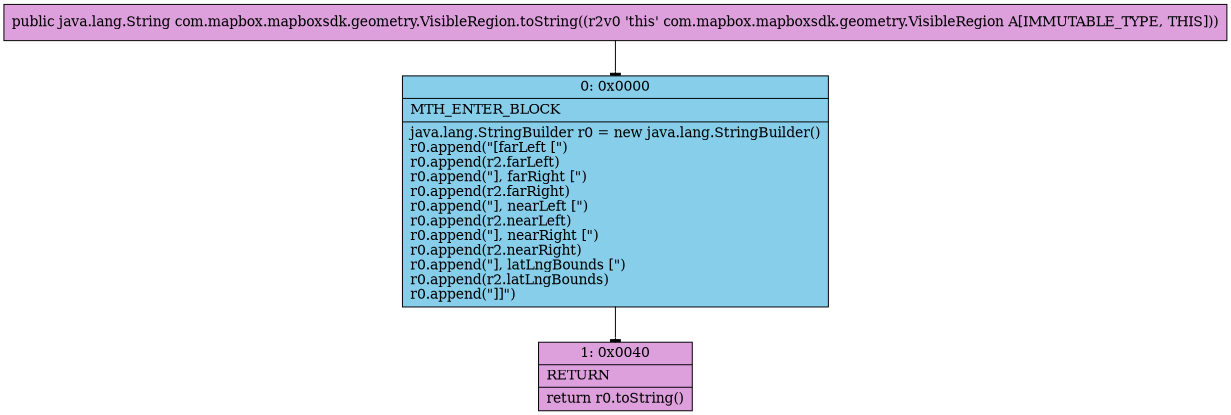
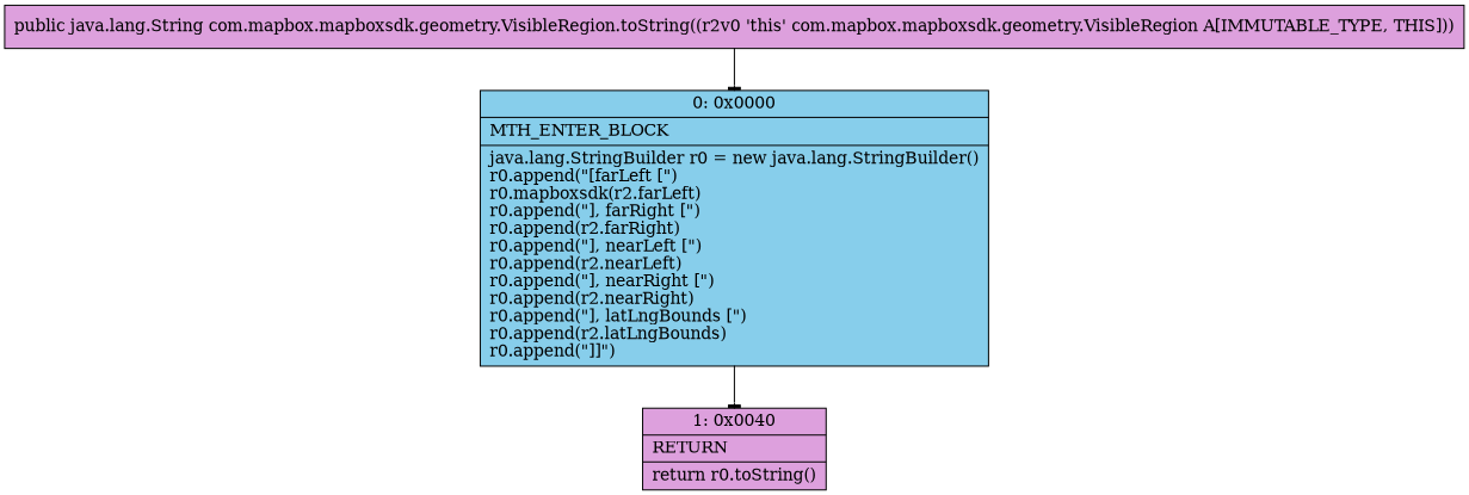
  digraph {
    node [shape=record style=filled fillcolor=plum]
    edge [arrowhead=tee]
-   n1 [label="{0\:\ 0x0000|MTH_ENTER_BLOCK\l|java.lang.StringBuilder r0 = new java.lang.StringBuilder()\lr0.append(\"[farLeft [\")\lr0.append(r2.farLeft)\lr0.append(\"], farRight [\")\lr0.append(r2.farRight)\lr0.append(\"], nearLeft [\")\lr0.append(r2.nearLeft)\lr0.append(\"], nearRight [\")\lr0.append(r2.nearRight)\lr0.append(\"], latLngBounds [\")\lr0.append(r2.latLngBounds)\lr0.append(\"]]\")\l}" fillcolor=skyblue]
+   n1 [label="{0\:\ 0x0000|MTH_ENTER_BLOCK\l|java.lang.StringBuilder r0 = new java.lang.StringBuilder()\lr0.append(\"[farLeft [\")\lr0.mapboxsdk(r2.farLeft)\lr0.append(\"], farRight [\")\lr0.append(r2.farRight)\lr0.append(\"], nearLeft [\")\lr0.append(r2.nearLeft)\lr0.append(\"], nearRight [\")\lr0.append(r2.nearRight)\lr0.append(\"], latLngBounds [\")\lr0.append(r2.latLngBounds)\lr0.append(\"]]\")\l}" fillcolor=skyblue]
    n2 [label="{1\:\ 0x0040|RETURN\l|return r0.toString()\l}"]
    n3 [label="{public java.lang.String com.mapbox.mapboxsdk.geometry.VisibleRegion.toString((r2v0 'this' com.mapbox.mapboxsdk.geometry.VisibleRegion A[IMMUTABLE_TYPE, THIS])) }"]
    n1 -> n2
    n3 -> n1
  }
